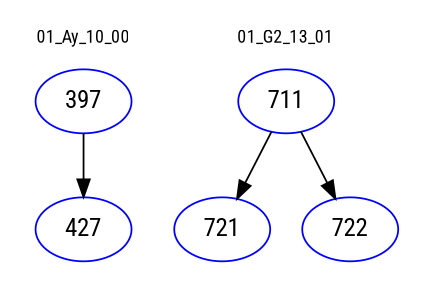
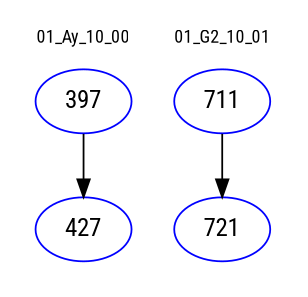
  digraph {
    fontname="Roboto Condensed"
    node [color=blue fontname="Roboto Condensed"]
    edge [color=black fontname="Roboto Condensed"]
    n1 [label=397]
    n2 [label=427]
    n3 [label=711]
    n4 [label=721]
-   n5 [label=722]
    subgraph cluster_1 {
      color=white
      fontsize=10
      label="01_Ay_10_00"
      n1
      n2
    }
    subgraph cluster_2 {
      color=white
      fontsize=10
-     label="01_G2_13_01"
+     label="01_G2_10_01"
      n3
      n4
-     n5
    }
    n1 -> n2
    n3 -> n4
-   n3 -> n5
  }
